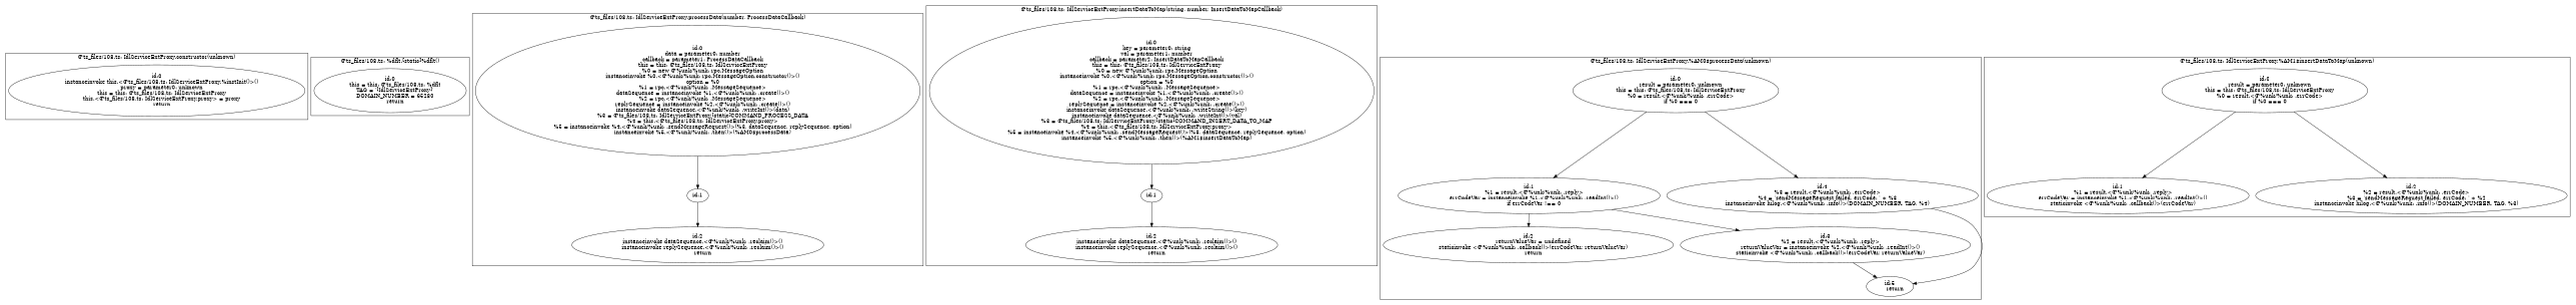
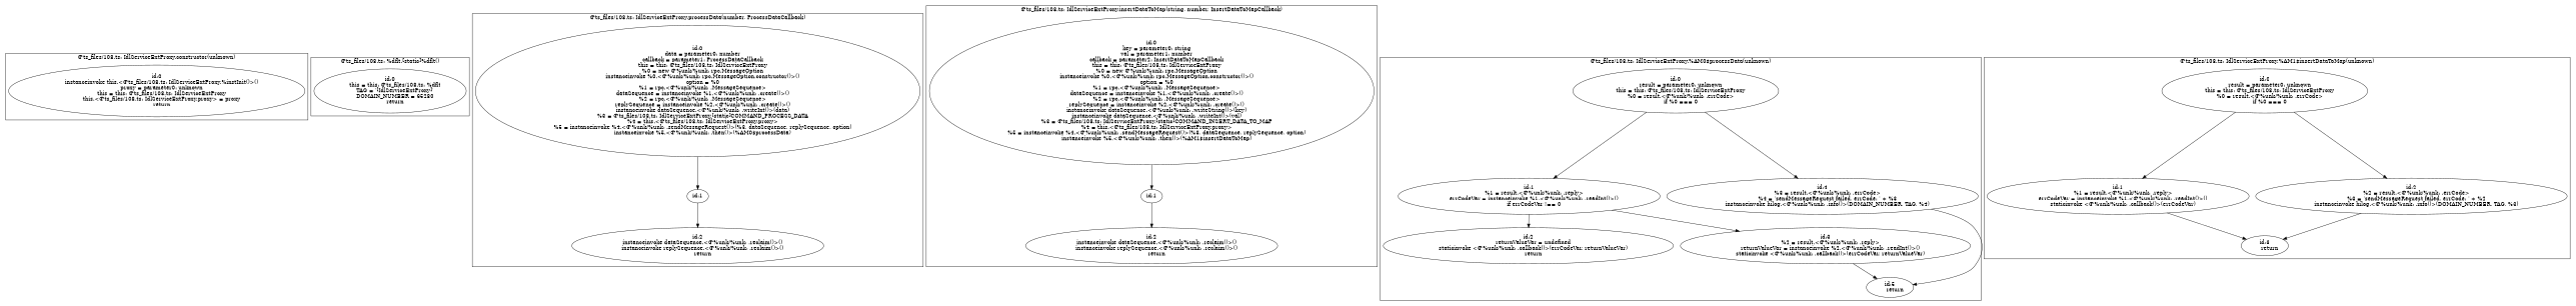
  digraph {
    n1 [label="id:0\n      instanceinvoke this.<@ts_files/108.ts: IdlServiceExtProxy.%instInit()>()\n      proxy = parameter0: unknown\n      this = this: @ts_files/108.ts: IdlServiceExtProxy\n      this.<@ts_files/108.ts: IdlServiceExtProxy.proxy> = proxy\n      return"]
    n2 [label="id:0\n      this = this: @ts_files/108.ts: %dflt\n      TAG = '[IdlServiceExtProxy]'\n      DOMAIN_NUMBER = 65280\n      return"]
    n3 [label="id:0\n      data = parameter0: number\n      callback = parameter1: ProcessDataCallback\n      this = this: @ts_files/108.ts: IdlServiceExtProxy\n      %0 = new @%unk/%unk: rpc.MessageOption\n      instanceinvoke %0.<@%unk/%unk: rpc.MessageOption.constructor()>()\n      option = %0\n      %1 = rpc.<@%unk/%unk: .MessageSequence>\n      dataSequence = instanceinvoke %1.<@%unk/%unk: .create()>()\n      %2 = rpc.<@%unk/%unk: .MessageSequence>\n      replySequence = instanceinvoke %2.<@%unk/%unk: .create()>()\n      instanceinvoke dataSequence.<@%unk/%unk: .writeInt()>(data)\n      %3 = @ts_files/108.ts: IdlServiceExtProxy.[static]COMMAND_PROCESS_DATA\n      %4 = this.<@ts_files/108.ts: IdlServiceExtProxy.proxy>\n      %5 = instanceinvoke %4.<@%unk/%unk: .sendMessageRequest()>(%3, dataSequence, replySequence, option)\n      instanceinvoke %5.<@%unk/%unk: .then()>(%AM0$processData)"]
    n4 [label="id:1"]
    n5 [label="id:2\n      instanceinvoke dataSequence.<@%unk/%unk: .reclaim()>()\n      instanceinvoke replySequence.<@%unk/%unk: .reclaim()>()\n      return"]
    n6 [label="id:0\n      key = parameter0: string\n      val = parameter1: number\n      callback = parameter2: InsertDataToMapCallback\n      this = this: @ts_files/108.ts: IdlServiceExtProxy\n      %0 = new @%unk/%unk: rpc.MessageOption\n      instanceinvoke %0.<@%unk/%unk: rpc.MessageOption.constructor()>()\n      option = %0\n      %1 = rpc.<@%unk/%unk: .MessageSequence>\n      dataSequence = instanceinvoke %1.<@%unk/%unk: .create()>()\n      %2 = rpc.<@%unk/%unk: .MessageSequence>\n      replySequence = instanceinvoke %2.<@%unk/%unk: .create()>()\n      instanceinvoke dataSequence.<@%unk/%unk: .writeString()>(key)\n      instanceinvoke dataSequence.<@%unk/%unk: .writeInt()>(val)\n      %3 = @ts_files/108.ts: IdlServiceExtProxy.[static]COMMAND_INSERT_DATA_TO_MAP\n      %4 = this.<@ts_files/108.ts: IdlServiceExtProxy.proxy>\n      %5 = instanceinvoke %4.<@%unk/%unk: .sendMessageRequest()>(%3, dataSequence, replySequence, option)\n      instanceinvoke %5.<@%unk/%unk: .then()>(%AM1$insertDataToMap)"]
    n7 [label="id:1"]
    n8 [label="id:2\n      instanceinvoke dataSequence.<@%unk/%unk: .reclaim()>()\n      instanceinvoke replySequence.<@%unk/%unk: .reclaim()>()\n      return"]
    n9 [label="id:0\n      result = parameter0: unknown\n      this = this: @ts_files/108.ts: IdlServiceExtProxy\n      %0 = result.<@%unk/%unk: .errCode>\n      if %0 === 0"]
    n10 [label="id:1\n      %1 = result.<@%unk/%unk: .reply>\n      errCodeVar = instanceinvoke %1.<@%unk/%unk: .readInt()>()\n      if errCodeVar !== 0"]
    n11 [label="id:4\n      %3 = result.<@%unk/%unk: .errCode>\n      %4 = 'sendMessageRequest failed, errCode: ' + %3\n      instanceinvoke hilog.<@%unk/%unk: .info()>(DOMAIN_NUMBER, TAG, %4)"]
    n12 [label="id:2\n      returnValueVar = undefined\n      staticinvoke <@%unk/%unk: .callback()>(errCodeVar, returnValueVar)\n      return"]
    n13 [label="id:3\n      %2 = result.<@%unk/%unk: .reply>\n      returnValueVar = instanceinvoke %2.<@%unk/%unk: .readInt()>()\n      staticinvoke <@%unk/%unk: .callback()>(errCodeVar, returnValueVar)"]
    n14 [label="id:5\n      return"]
    n15 [label="id:0\n      result = parameter0: unknown\n      this = this: @ts_files/108.ts: IdlServiceExtProxy\n      %0 = result.<@%unk/%unk: .errCode>\n      if %0 === 0"]
    n16 [label="id:1\n      %1 = result.<@%unk/%unk: .reply>\n      errCodeVar = instanceinvoke %1.<@%unk/%unk: .readInt()>()\n      staticinvoke <@%unk/%unk: .callback()>(errCodeVar)"]
    n17 [label="id:2\n      %2 = result.<@%unk/%unk: .errCode>\n      %3 = 'sendMessageRequest failed, errCode: ' + %2\n      instanceinvoke hilog.<@%unk/%unk: .info()>(DOMAIN_NUMBER, TAG, %3)"]
+   n18 [label="id:3\n      return"]
    subgraph cluster_1 {
      label="@ts_files/108.ts: IdlServiceExtProxy.constructor(unknown)"
      n1
    }
    subgraph cluster_2 {
      label="@ts_files/108.ts: IdlServiceExtProxy.processData(number, ProcessDataCallback)"
      n3
      n4
      n5
    }
    subgraph cluster_3 {
      label="@ts_files/108.ts: IdlServiceExtProxy.insertDataToMap(string, number, InsertDataToMapCallback)"
      n6
      n7
      n8
    }
    subgraph cluster_4 {
      label="@ts_files/108.ts: %dflt.[static]%dflt()"
      n2
    }
    subgraph cluster_5 {
      label="@ts_files/108.ts: IdlServiceExtProxy.%AM0$processData(unknown)"
      n9
      n10
      n11
      n12
      n13
      n14
    }
    subgraph cluster_6 {
      label="@ts_files/108.ts: IdlServiceExtProxy.%AM1$insertDataToMap(unknown)"
      n15
      n16
      n17
+     n18
    }
    n3 -> n4
    n4 -> n5
    n6 -> n7
    n7 -> n8
    n9 -> n10
    n9 -> n11
    n10 -> n12
    n10 -> n13
    n11 -> n14
    n13 -> n14
    n15 -> n16
    n15 -> n17
+   n16 -> n18
+   n17 -> n18
  }
